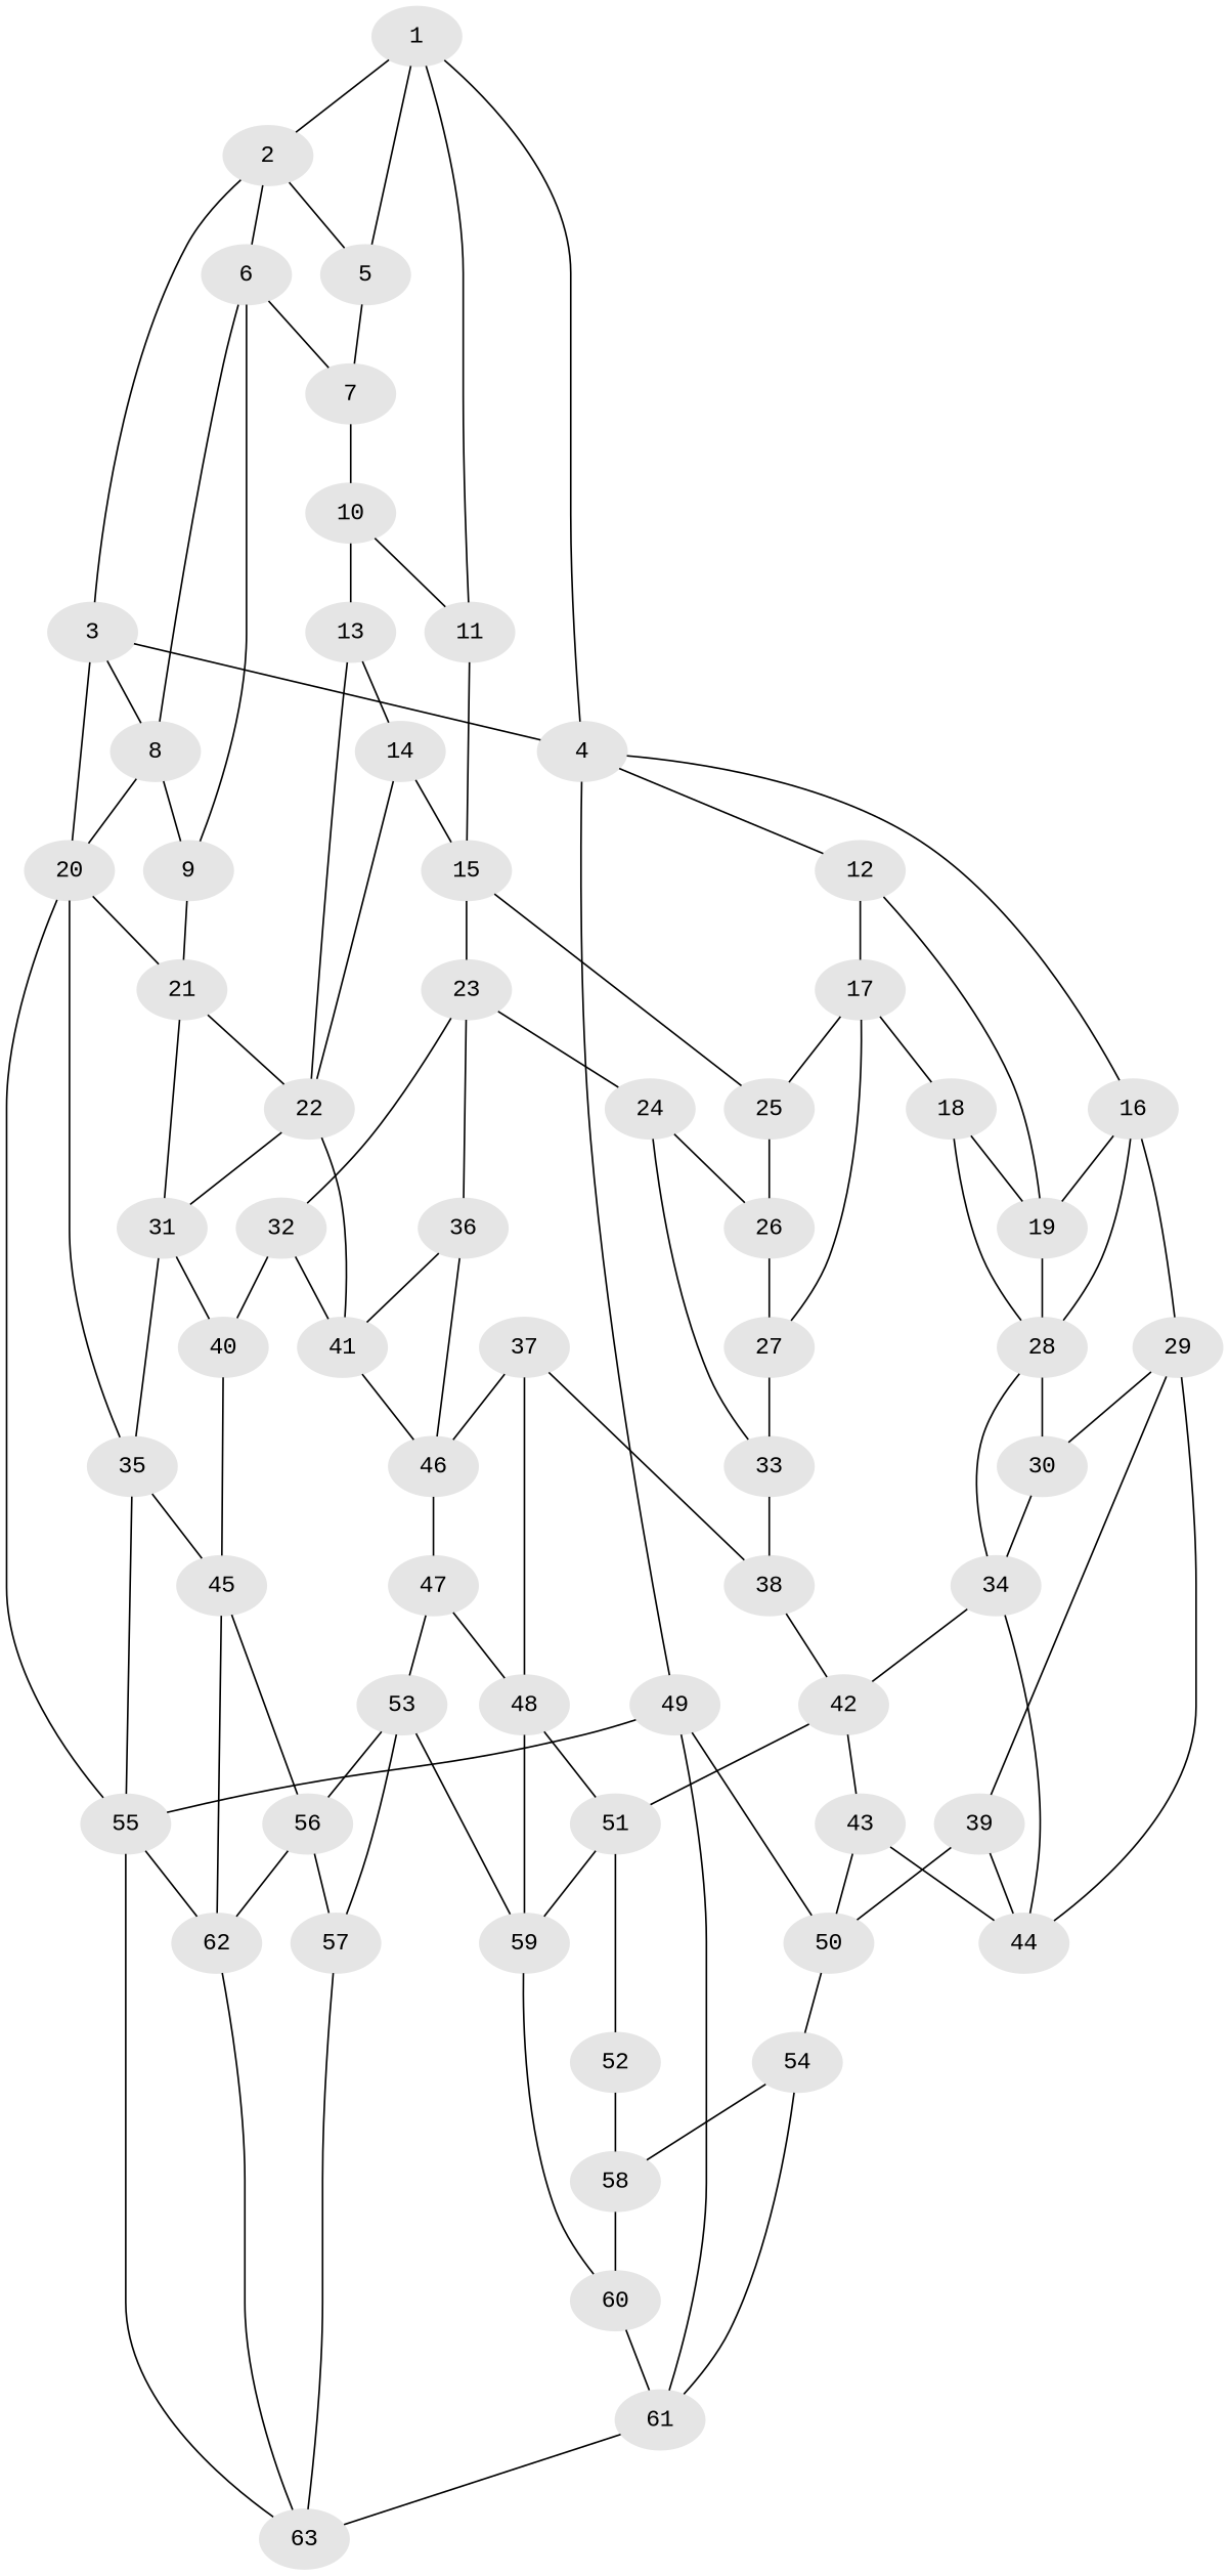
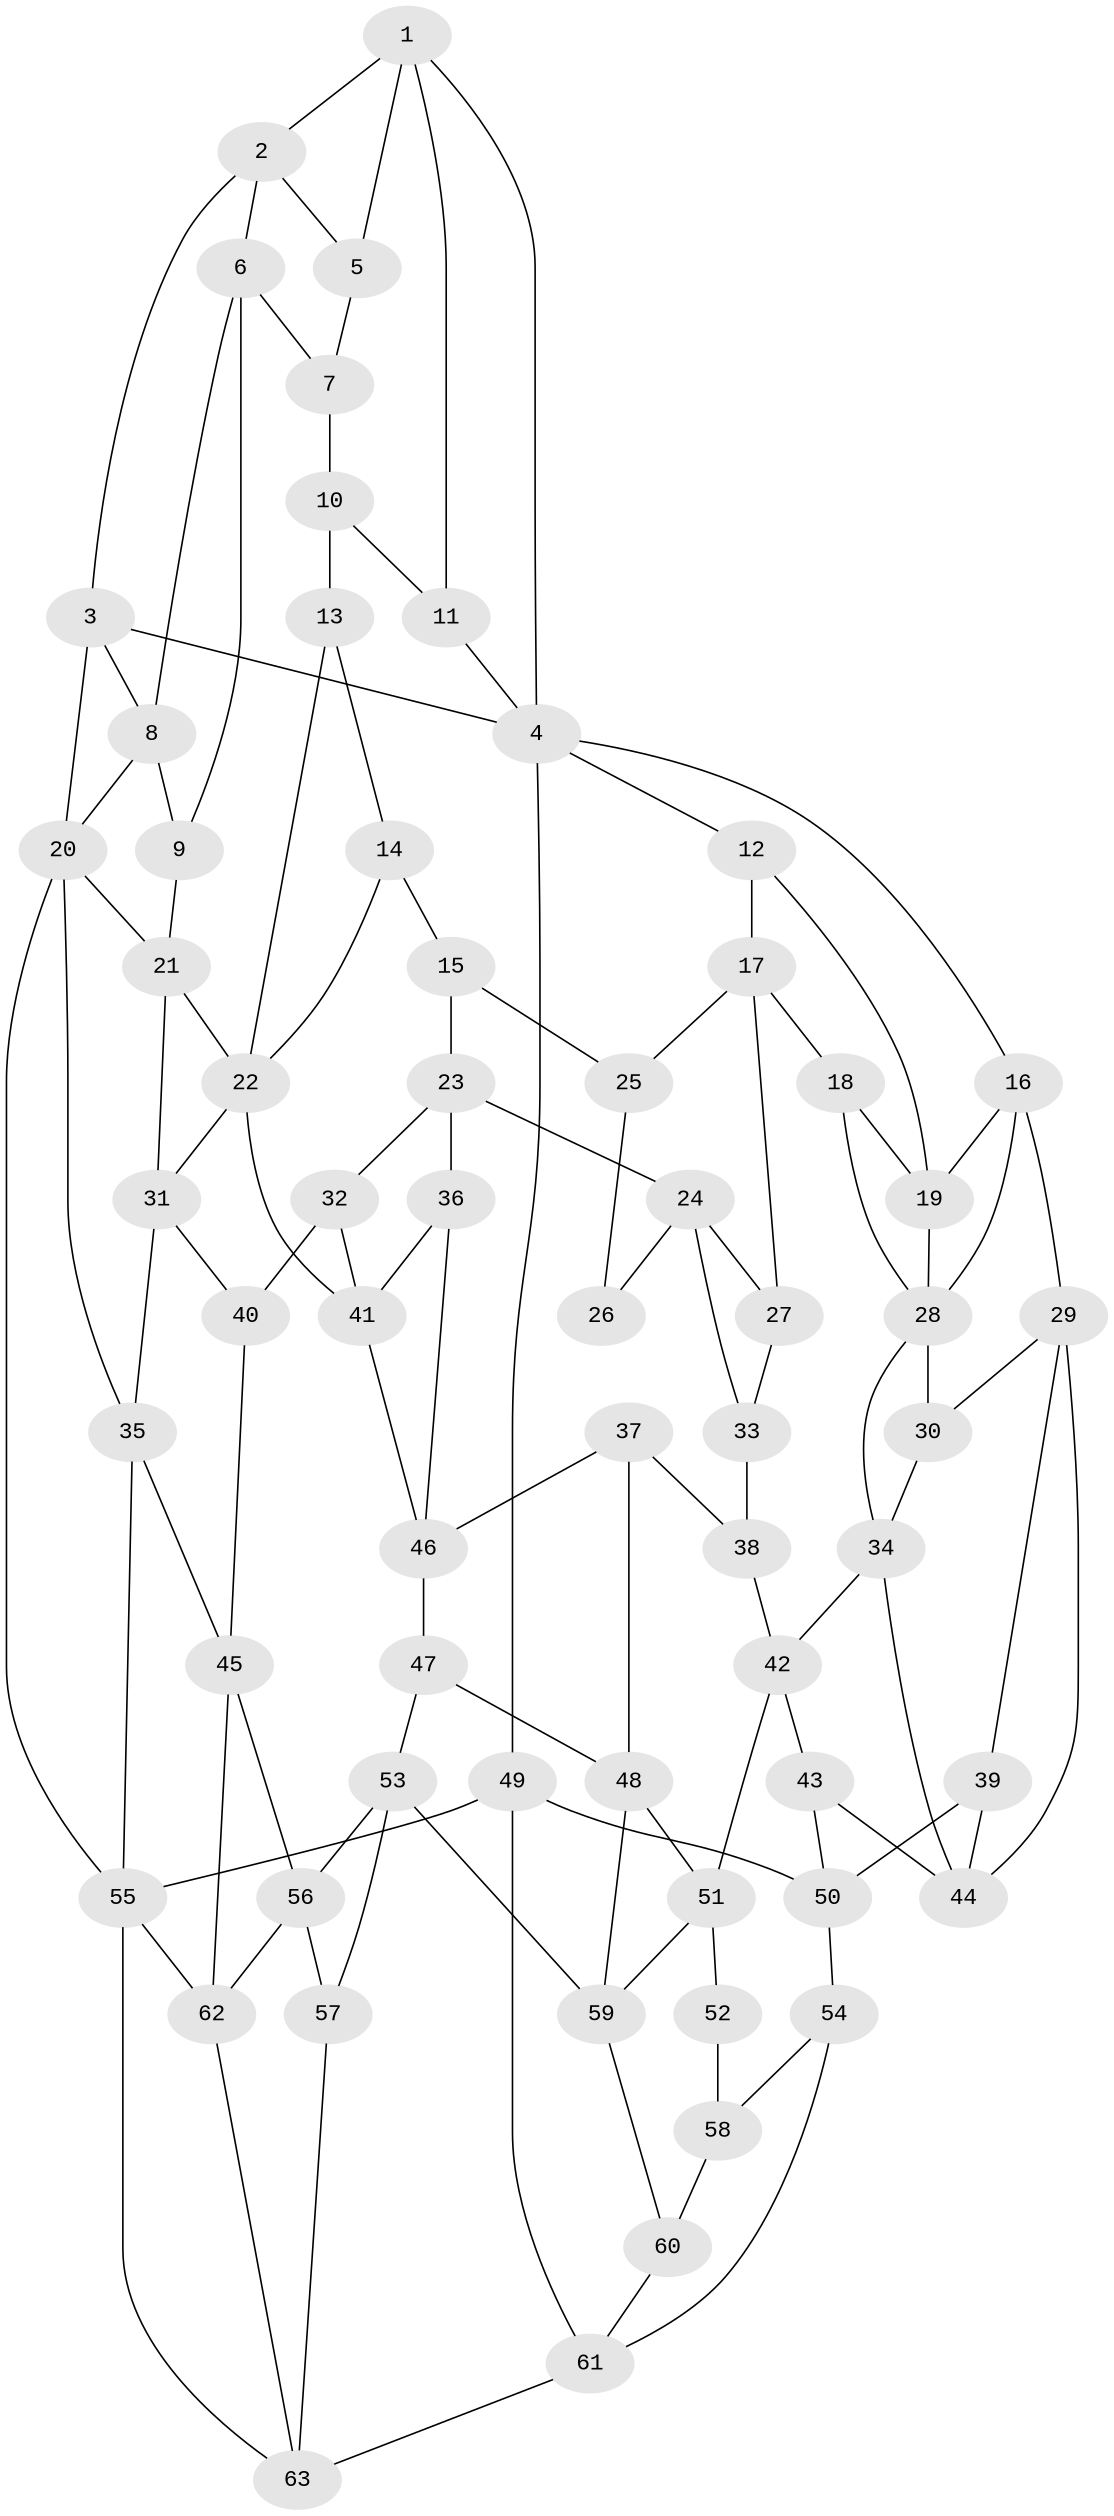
  graph {
    fontname="Liberation Mono"
    node [color=gray90 fontname="Liberation Mono" style=filled]
    edge [fontname="Liberation Mono" weight=1.0]
    1
    2
    4
    5
    11
    3
    6
    12
    16
    49
    7
    15
    8
    20
    9
    21
    35
    55
    17
    19
    28
    29
    50
    61
    10
    13
    22
    31
    14
    23
    25
    18
    27
    41
    24
    32
    36
    26
    30
    34
    39
    44
    33
    45
    62
    63
    40
    46
    38
    42
    43
    51
    56
    47
    37
    48
    59
    54
    52
    57
    53
    60
    58
    1 -- 2
    1 -- 4
    1 -- 5
    1 -- 11
    2 -- 5
    2 -- 3
    2 -- 6
    4 -- 12
    4 -- 16
    4 -- 49
    5 -- 7
-   11 -- 15
+   11 -- 4
    3 -- 4
    3 -- 8
    3 -- 20
    6 -- 7
    6 -- 8
    6 -- 9
    12 -- 17
    12 -- 19
    16 -- 19
    16 -- 28
    16 -- 29
    49 -- 55
    49 -- 50
    49 -- 61
    7 -- 10
    15 -- 23
    15 -- 25
    8 -- 20
    8 -- 9
    20 -- 21
    20 -- 35
    20 -- 55
    9 -- 21
    21 -- 22
    21 -- 31
    35 -- 55
    35 -- 45
    55 -- 62
    55 -- 63
    17 -- 25
    17 -- 18
    17 -- 27
    19 -- 28
    28 -- 30 [weight=2.0]
    28 -- 34
    29 -- 30
    29 -- 39
    29 -- 44
    50 -- 54
    61 -- 63
    10 -- 11
    10 -- 13 [weight=2.0]
    13 -- 22
    13 -- 14
    22 -- 31
    22 -- 41
    31 -- 35
    31 -- 40
    14 -- 15
    14 -- 22
    23 -- 24
    23 -- 32
    23 -- 36
    25 -- 26 [weight=2.0]
    18 -- 19
    18 -- 28
    27 -- 33
    41 -- 46
    24 -- 26
    24 -- 33
    32 -- 41
    32 -- 40
    36 -- 41
    36 -- 46
-   26 -- 27
+   24 -- 27
    30 -- 34
    34 -- 44
    34 -- 42
    39 -- 50
    39 -- 44
    33 -- 38 [weight=2.0]
    45 -- 62
    45 -- 56
    62 -- 63
    40 -- 45
    46 -- 47
    38 -- 42
    42 -- 43
    42 -- 51
    43 -- 50
    43 -- 44
    51 -- 59
    51 -- 52
    56 -- 62
    56 -- 57
    47 -- 48
    47 -- 53
    37 -- 46
    37 -- 38
    37 -- 48
    48 -- 51
    48 -- 59
    59 -- 60
    54 -- 61
    54 -- 58 [weight=2.0]
    52 -- 58 [weight=2.0]
    57 -- 63
    53 -- 56
    53 -- 59
    53 -- 57
    60 -- 61
    58 -- 60 [weight=2.0]
  }
